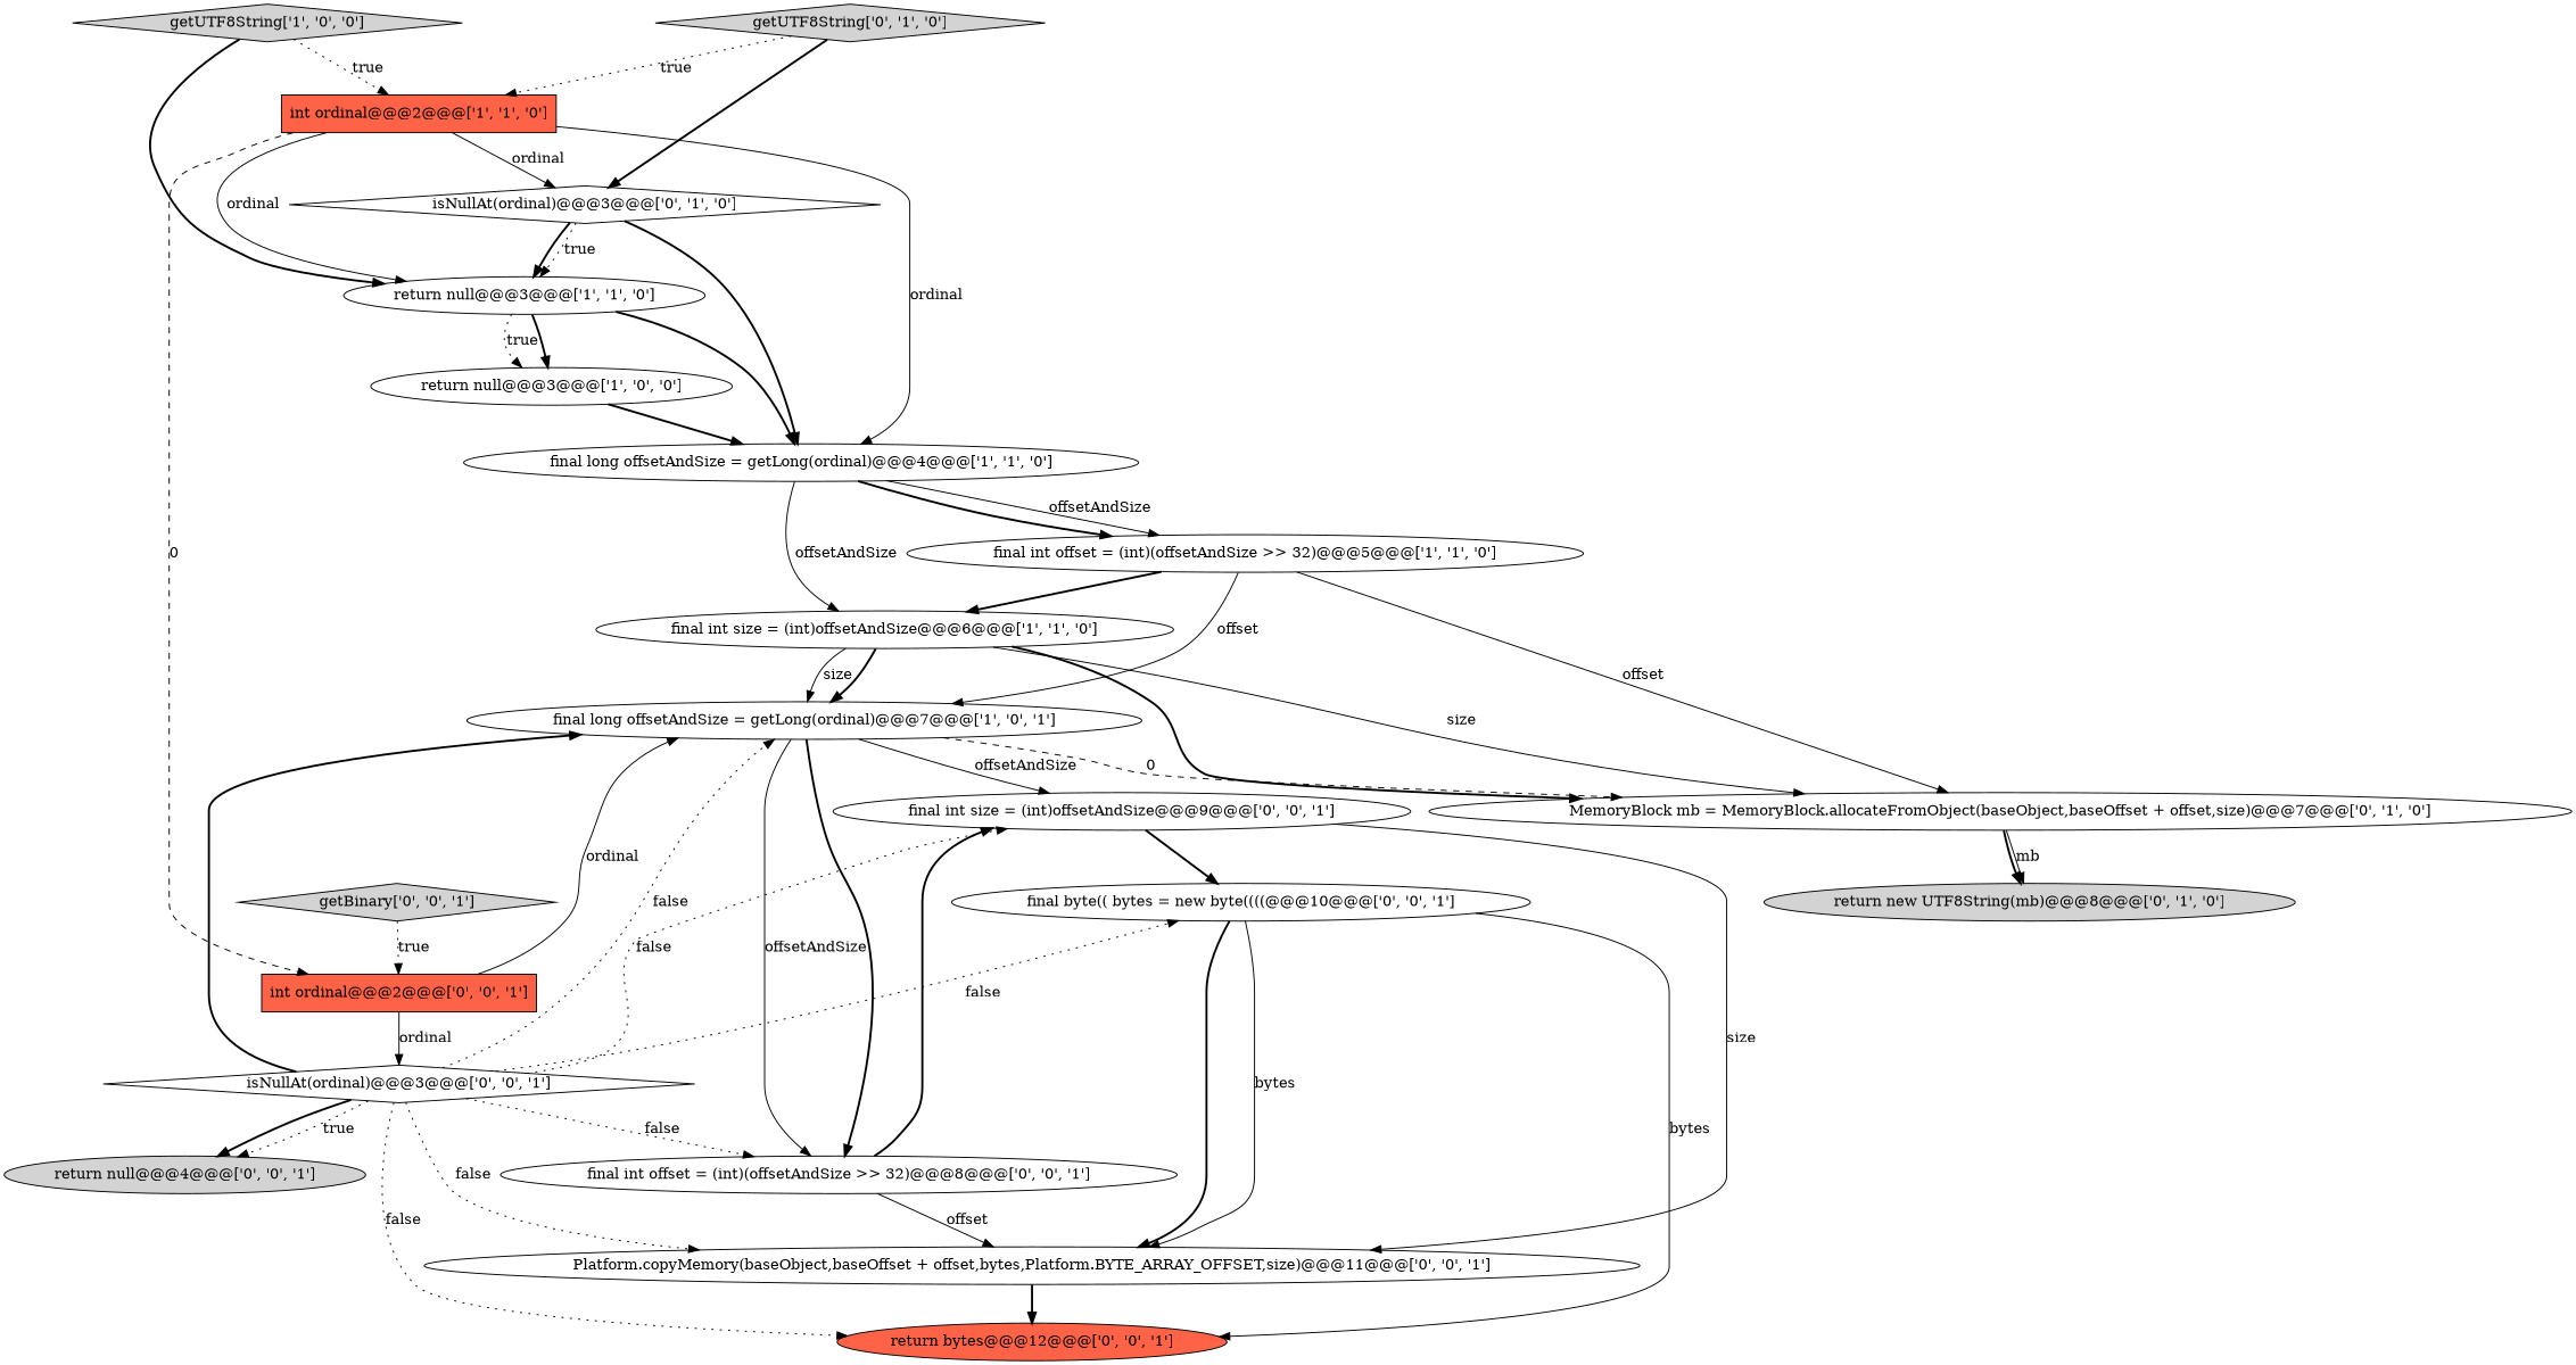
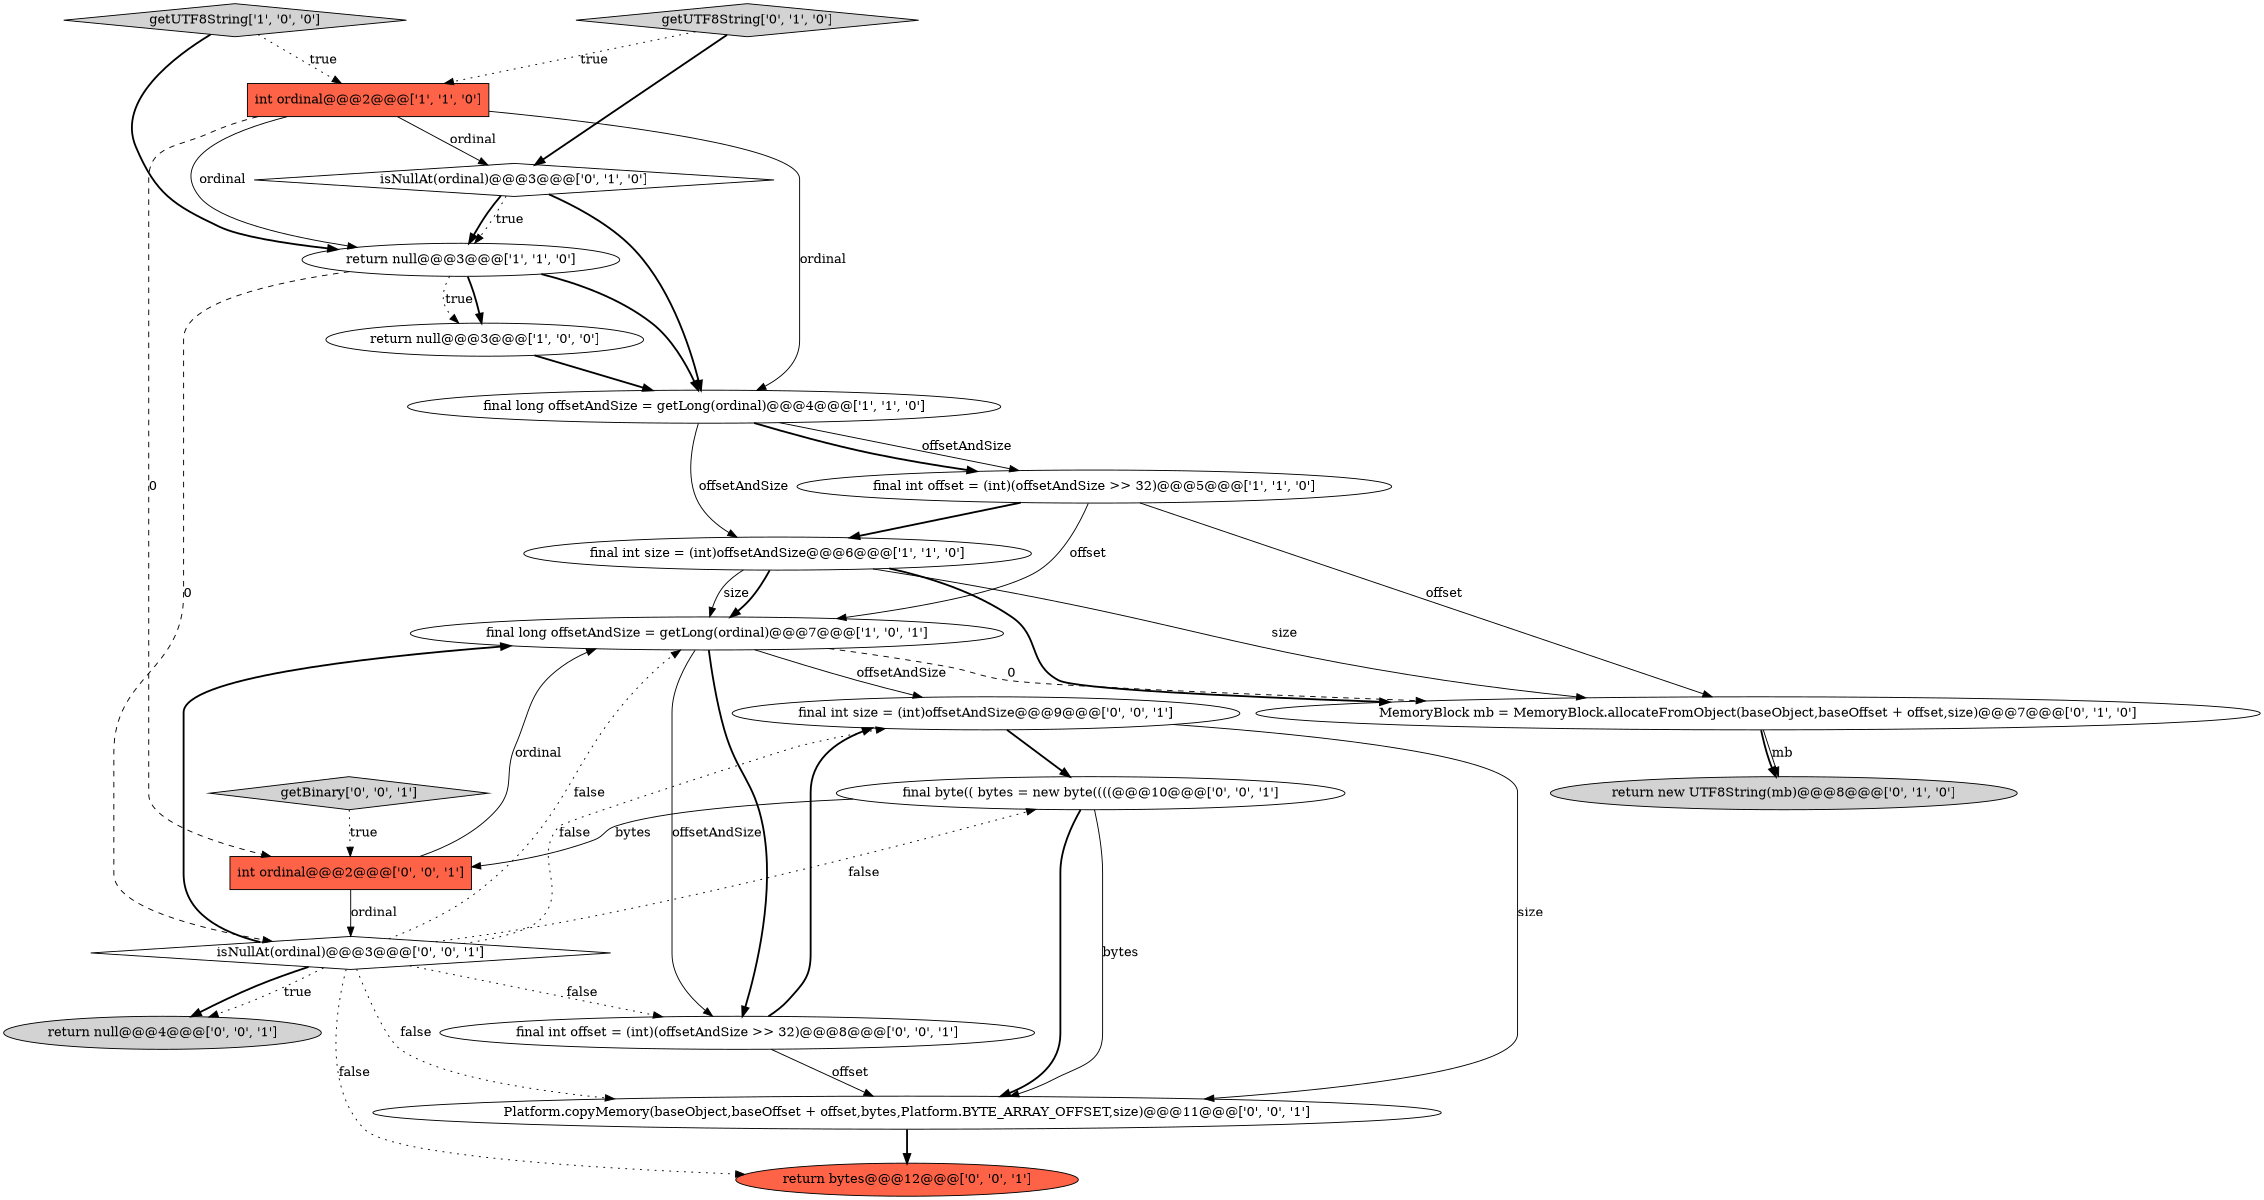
  digraph {
    node [fillcolor=white shape=ellipse style=filled]
    edge [style=bold]
    n1 [label="final int offset = (int)(offsetAndSize >> 32)@@@5@@@['1', '1', '0']"]
    n2 [label="final long offsetAndSize = getLong(ordinal)@@@7@@@['1', '0', '1']"]
    n3 [label="MemoryBlock mb = MemoryBlock.allocateFromObject(baseObject,baseOffset + offset,size)@@@7@@@['0', '1', '0']"]
    n4 [label="final int size = (int)offsetAndSize@@@6@@@['1', '1', '0']"]
    n5 [label="final int size = (int)offsetAndSize@@@9@@@['0', '0', '1']"]
    n6 [label="final int offset = (int)(offsetAndSize >> 32)@@@8@@@['0', '0', '1']"]
    n7 [fillcolor=lightgray label="return new UTF8String(mb)@@@8@@@['0', '1', '0']"]
    n8 [fillcolor=tomato label="int ordinal@@@2@@@['1', '1', '0']" shape=box]
    n9 [label="return null@@@3@@@['1', '1', '0']"]
    n10 [label="final long offsetAndSize = getLong(ordinal)@@@4@@@['1', '1', '0']"]
    n11 [label="isNullAt(ordinal)@@@3@@@['0', '1', '0']" shape=diamond]
    n12 [fillcolor=tomato label="int ordinal@@@2@@@['0', '0', '1']" shape=box]
    n13 [label="isNullAt(ordinal)@@@3@@@['0', '0', '1']" shape=diamond]
    n14 [label="return null@@@3@@@['1', '0', '0']"]
    n15 [label="Platform.copyMemory(baseObject,baseOffset + offset,bytes,Platform.BYTE_ARRAY_OFFSET,size)@@@11@@@['0', '0', '1']"]
    n16 [fillcolor=tomato label="return bytes@@@12@@@['0', '0', '1']"]
    n17 [fillcolor=lightgray label="return null@@@4@@@['0', '0', '1']"]
    n18 [label="final byte(( bytes = new byte((((@@@10@@@['0', '0', '1']"]
    n19 [fillcolor=lightgray label="getUTF8String['0', '1', '0']" shape=diamond]
    n20 [fillcolor=lightgray label="getUTF8String['1', '0', '0']" shape=diamond]
    n21 [fillcolor=lightgray label="getBinary['0', '0', '1']" shape=diamond]
    n1 -> n2 [label=offset style=solid]
    n1 -> n3 [label=offset style=solid]
    n1 -> n4
    n2 -> n3 [label=0 style=dashed]
    n2 -> n5 [label=offsetAndSize style=solid]
    n2 -> n6 [label=offsetAndSize style=solid]
    n2 -> n6
    n3 -> n7 [label=mb style=solid]
    n3 -> n7
    n4 -> n2 [label=size style=solid]
    n4 -> n2
    n4 -> n3
    n4 -> n3 [label=size style=solid]
    n5 -> n15 [label=size style=solid]
    n5 -> n18
    n6 -> n5
    n6 -> n15 [label=offset style=solid]
    n8 -> n9 [label=ordinal style=solid]
    n8 -> n10 [label=ordinal style=solid]
    n8 -> n11 [label=ordinal style=solid]
    n8 -> n12 [label=0 style=dashed]
    n9 -> n10
+   n9 -> n13 [label=0 style=dashed]
    n9 -> n14 [label=true style=dotted]
    n9 -> n14
    n10 -> n1 [label=offsetAndSize style=solid]
    n10 -> n1
    n10 -> n4 [label=offsetAndSize style=solid]
    n11 -> n9
    n11 -> n9 [label=true style=dotted]
    n11 -> n10
    n12 -> n2 [label=ordinal style=solid]
    n12 -> n13 [label=ordinal style=solid]
    n13 -> n2
    n13 -> n2 [label=false style=dotted]
    n13 -> n5 [label=false style=dotted]
    n13 -> n6 [label=false style=dotted]
    n13 -> n15 [label=false style=dotted]
    n13 -> n16 [label=false style=dotted]
    n13 -> n17
    n13 -> n17 [label=true style=dotted]
    n13 -> n18 [label=false style=dotted]
    n14 -> n10
    n15 -> n16
    n18 -> n15
    n18 -> n15 [label=bytes style=solid]
-   n18 -> n16 [label=bytes style=solid]
+   n18 -> n12 [label=bytes style=solid]
    n19 -> n8 [label=true style=dotted]
    n19 -> n11
    n20 -> n8 [label=true style=dotted]
    n20 -> n9
    n21 -> n12 [label=true style=dotted]
  }
